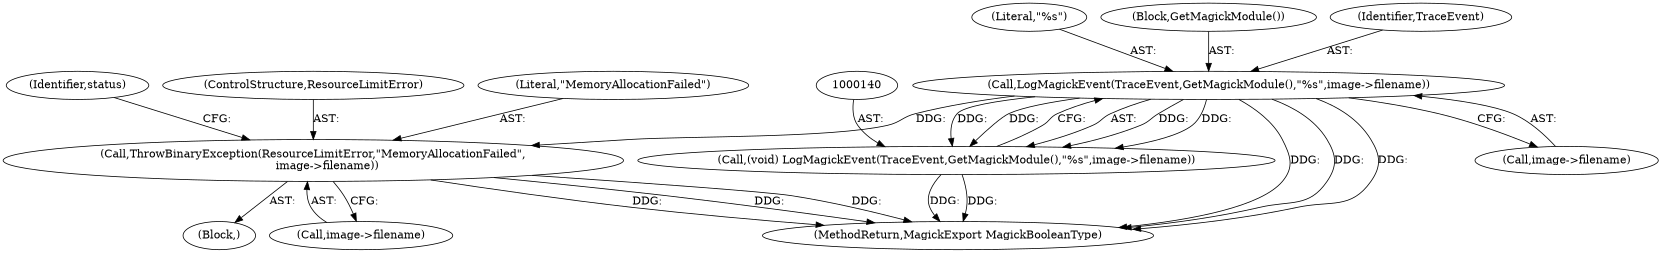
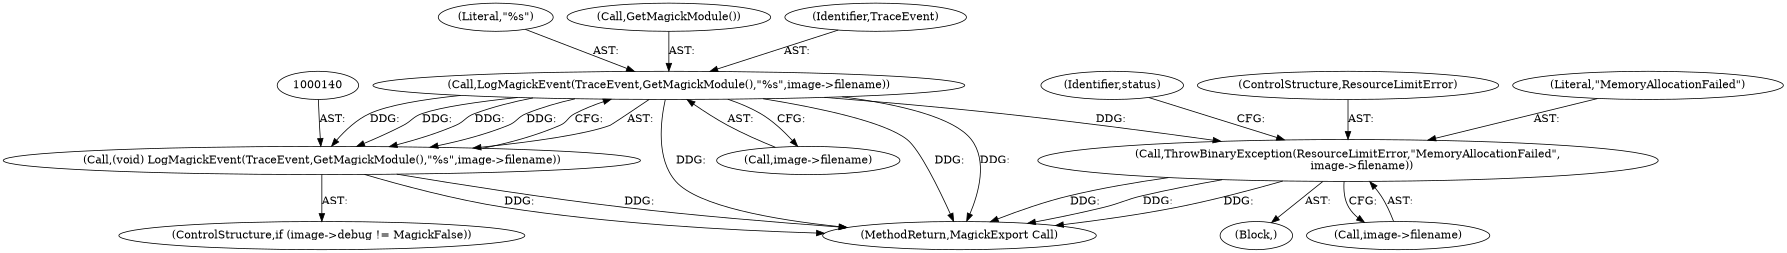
  digraph {
    n1 [label="(Call,LogMagickEvent(TraceEvent,GetMagickModule(),\"%s\",image->filename))"]
    n2 [label="(Call,(void) LogMagickEvent(TraceEvent,GetMagickModule(),\"%s\",image->filename))"]
    n3 [label="(Call,ThrowBinaryException(ResourceLimitError,\"MemoryAllocationFailed\",\n        image->filename))"]
-   n4 [label="(MethodReturn,MagickExport MagickBooleanType)"]
+   n4 [label="(MethodReturn,MagickExport Call)"]
    n5 [label="(Call,image->filename)"]
+   n6 [label="(ControlStructure,if (image->debug != MagickFalse))"]
    n7 [label="(Block,)"]
    n8 [label="(Call,image->filename)"]
    n9 [label="(Literal,\"%s\")"]
-   n10 [label="(Block,GetMagickModule())"]
+   n10 [label="(Call,GetMagickModule())"]
    n11 [label="(Identifier,status)"]
    n12 [label="(ControlStructure,ResourceLimitError)"]
    n13 [label="(Identifier,TraceEvent)"]
    n14 [label="(Literal,\"MemoryAllocationFailed\")"]
    1000140
    n1 -> n2 [label="AST: "]
    n1 -> n2 [label="DDG: "]
    n1 -> n2 [label="DDG: "]
    n1 -> n2 [label="DDG: "]
    n1 -> n2 [label="DDG: "]
    n1 -> n3 [label="DDG: "]
    n1 -> n4 [label="DDG: "]
    n1 -> n4 [label="DDG: "]
    n1 -> n4 [label="DDG: "]
    n1 -> n5 [label="CFG: "]
    n2 -> n1 [label="CFG: "]
    n2 -> n4 [label="DDG: "]
    n2 -> n4 [label="DDG: "]
+   n2 -> n6 [label="AST: "]
    n3 -> n4 [label="DDG: "]
    n3 -> n4 [label="DDG: "]
    n3 -> n4 [label="DDG: "]
    n3 -> n7 [label="AST: "]
    n3 -> n8 [label="CFG: "]
    n5 -> n1 [label="AST: "]
    n8 -> n3 [label="AST: "]
    n9 -> n1 [label="AST: "]
    n10 -> n1 [label="AST: "]
    n11 -> n3 [label="CFG: "]
    n12 -> n3 [label="AST: "]
    n13 -> n1 [label="AST: "]
    n14 -> n3 [label="AST: "]
    1000140 -> n2 [label="AST: "]
  }
